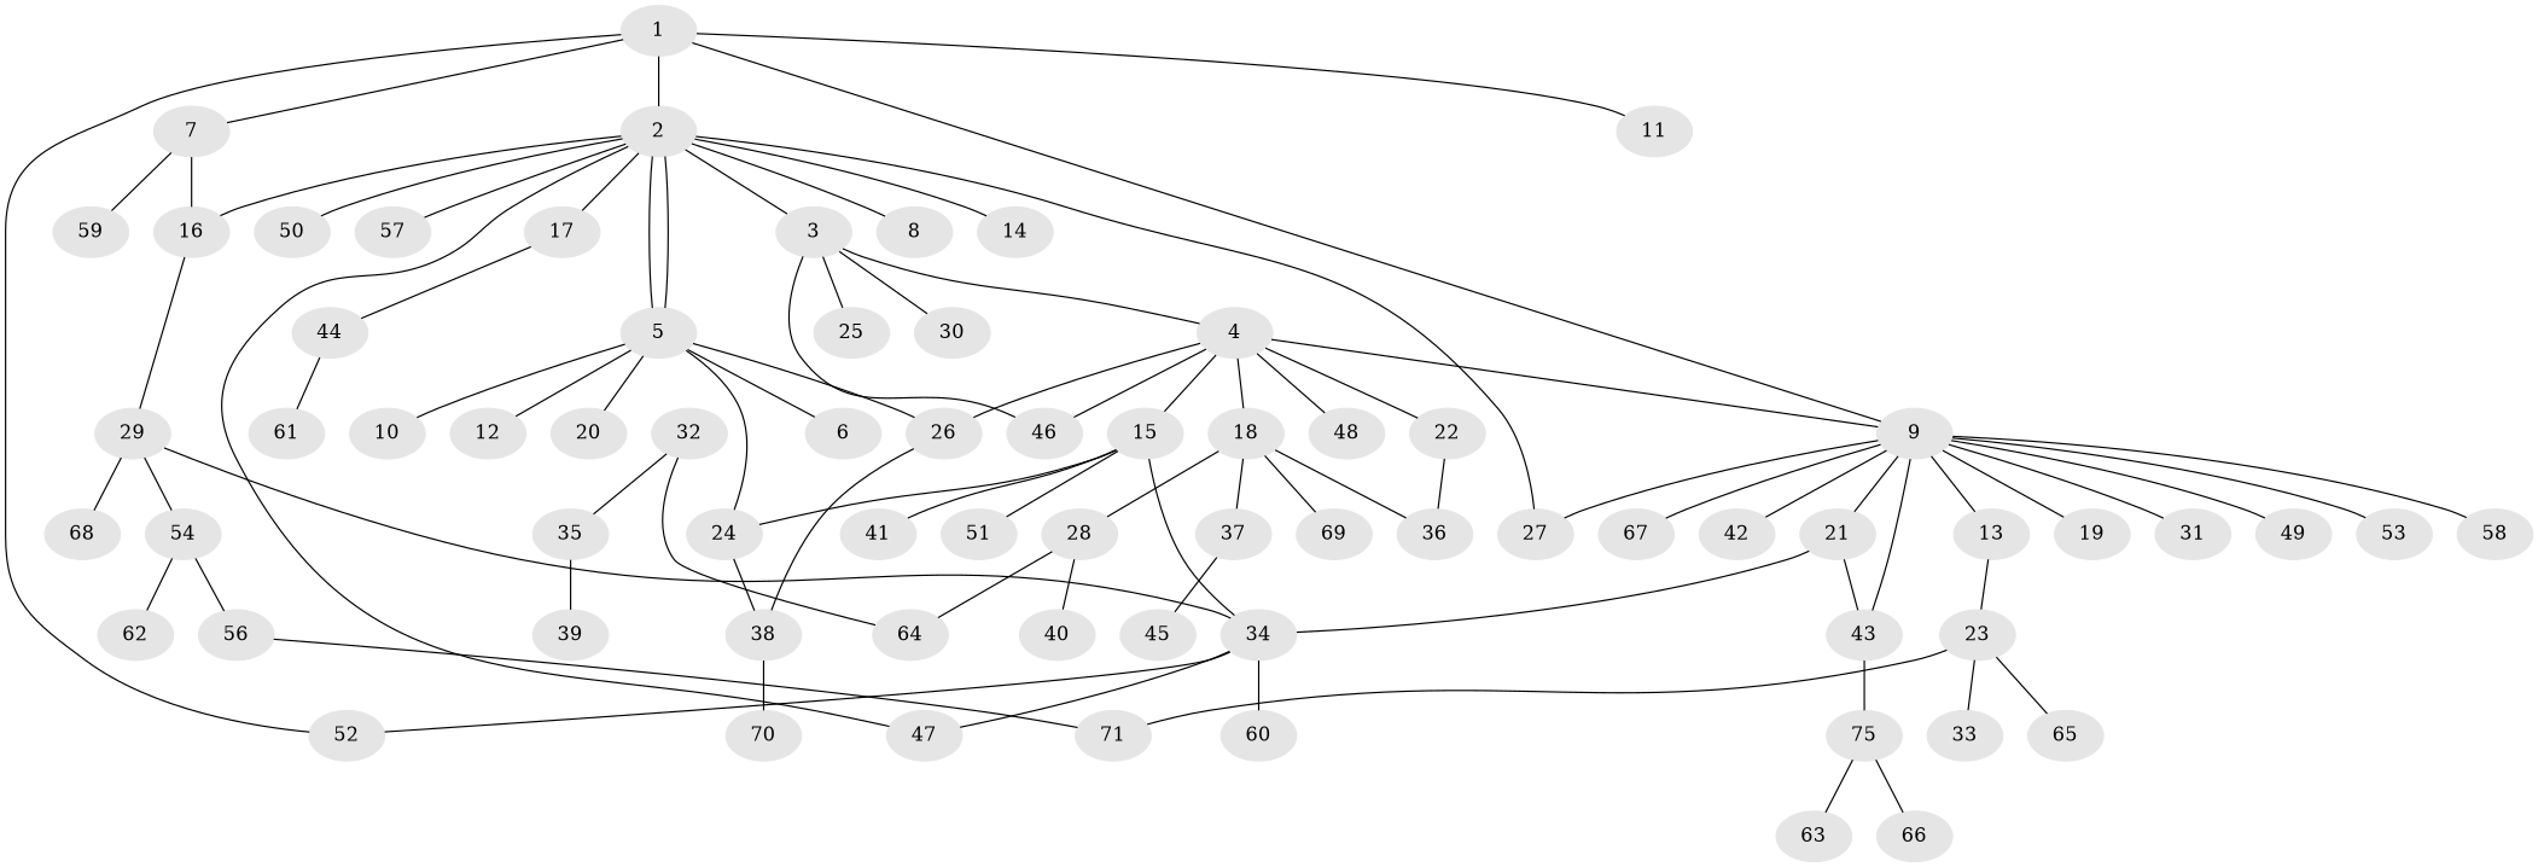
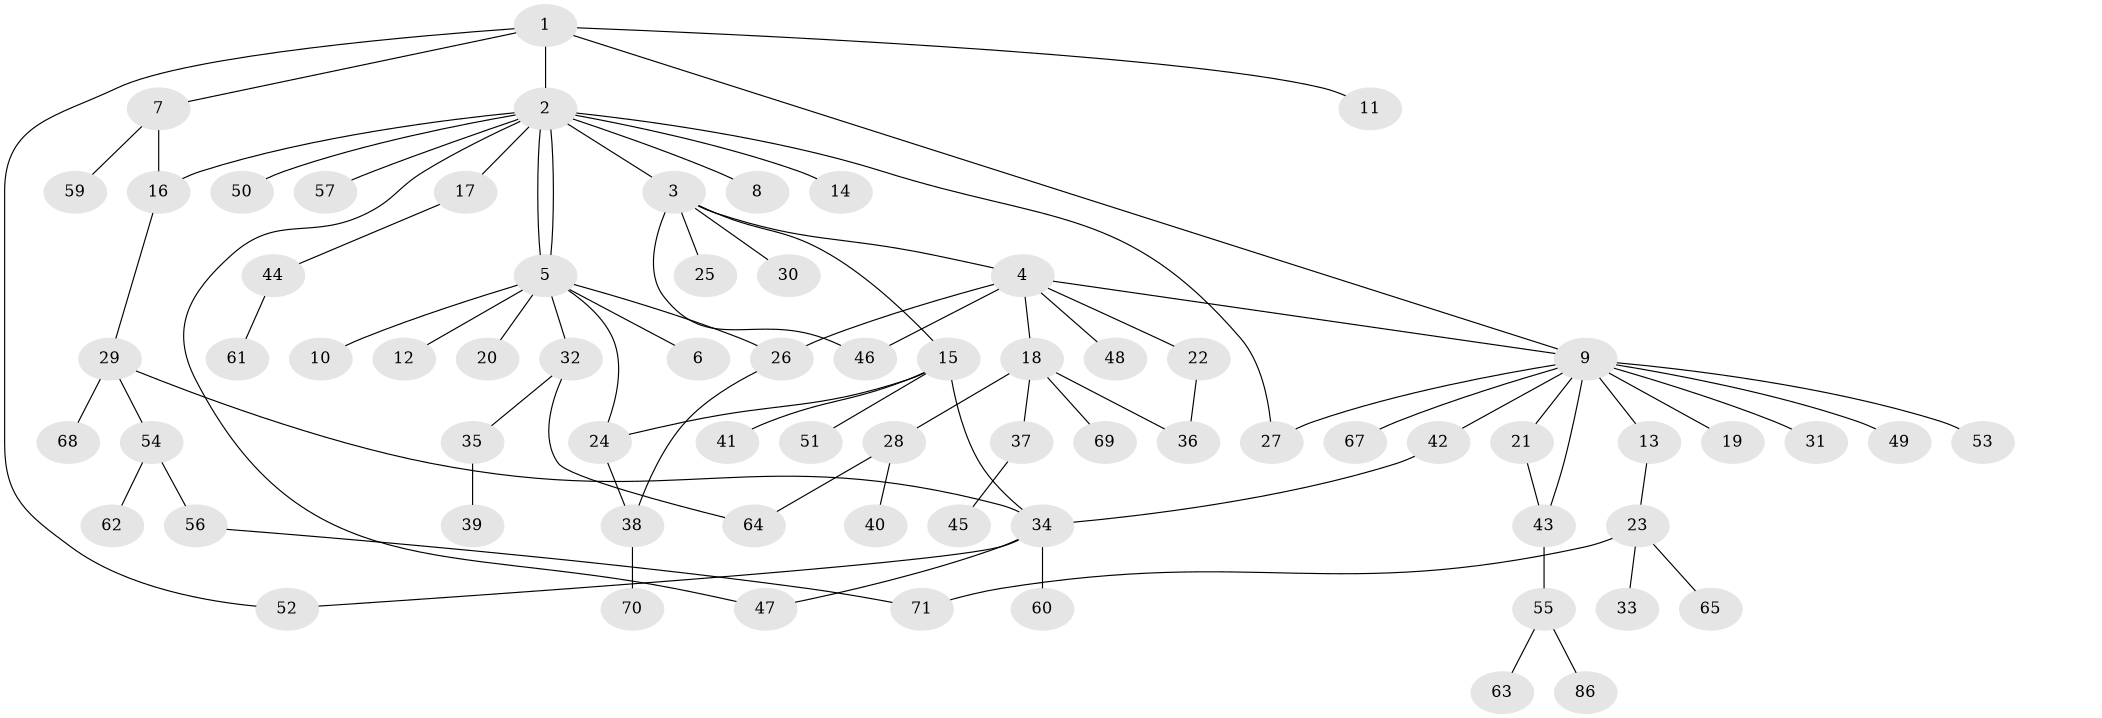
  graph {
    node [color=gray90 style=filled]
    1
    2
    7
    9
    11
    52
    3
    5
    8
    14
    16
    17
    27
    47
    50
    57
    59
    13
    19
    21
    31
    42
    43
    49
    53
-   58
    67
    4
    15
    25
    30
    46
    26
    6
    10
    12
    20
    24
    32
    29
    44
    18
    22
    48
    34
    41
    51
    36
    28
    37
    69
    38
    35
    64
    23
-   55 [label=75]
+   55
    33
    65
    71
    60
    54
    68
    61
    40
    45
    70
    56
    62
    39
    63
-   66
+   66 [label=86]
    1 -- 2
    1 -- 7
    1 -- 9
    1 -- 11
    1 -- 52
    2 -- 3
    2 -- 5
    2 -- 5
    2 -- 8
    2 -- 14
    2 -- 16
    2 -- 17
    2 -- 27
    2 -- 47
    2 -- 50
    2 -- 57
    7 -- 16
    7 -- 59
    9 -- 27
    9 -- 13
    9 -- 19
    9 -- 21
    9 -- 31
    9 -- 42
    9 -- 43
    9 -- 49
    9 -- 53
-   9 -- 58
    9 -- 67
    3 -- 4
-   4 -- 15
+   3 -- 15
    3 -- 25
    3 -- 30
    3 -- 46
    5 -- 26
    5 -- 6
    5 -- 10
    5 -- 12
    5 -- 20
    5 -- 24
+   5 -- 32
    16 -- 29
    17 -- 44
    13 -- 23
    21 -- 43
-   21 -- 34
+   42 -- 34
    43 -- 55
    4 -- 9
    4 -- 46
    4 -- 26
    4 -- 18
    4 -- 22
    4 -- 48
    15 -- 24
    15 -- 34
    15 -- 41
    15 -- 51
    26 -- 38
    24 -- 38
    32 -- 35
    32 -- 64
    29 -- 34
    29 -- 54
    29 -- 68
    44 -- 61
    18 -- 36
    18 -- 28
    18 -- 37
    18 -- 69
    22 -- 36
    34 -- 52
    34 -- 47
    34 -- 60
    28 -- 64
    28 -- 40
    37 -- 45
    38 -- 70
    35 -- 39
    23 -- 33
    23 -- 65
    23 -- 71
    55 -- 63
    55 -- 66
    54 -- 56
    54 -- 62
    56 -- 71
  }
